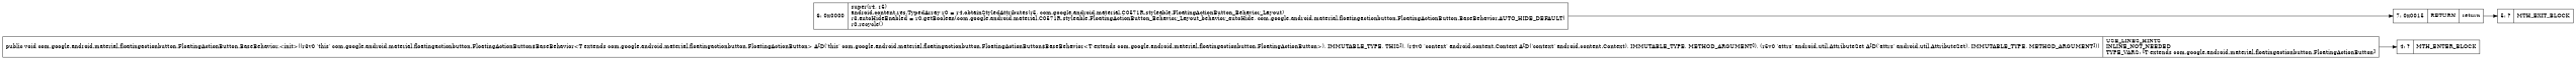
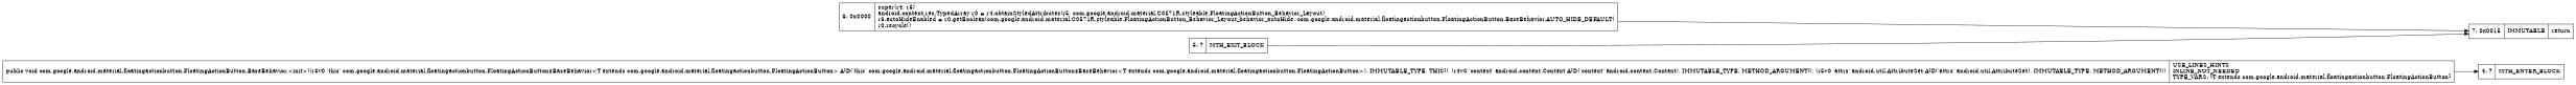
  digraph {
    rankdir=LR
    node [shape=record]
    n1 [label="{4\:\ ?|MTH_ENTER_BLOCK\l}"]
    n2 [label="{6\:\ 0x0000|super(r4, r5)\landroid.content.res.TypedArray r0 = r4.obtainStyledAttributes(r5, com.google.android.material.C0571R.styleable.FloatingActionButton_Behavior_Layout)\lr3.autoHideEnabled = r0.getBoolean(com.google.android.material.C0571R.styleable.FloatingActionButton_Behavior_Layout_behavior_autoHide, com.google.android.material.floatingactionbutton.FloatingActionButton.BaseBehavior.AUTO_HIDE_DEFAULT)\lr0.recycle()\l}"]
-   n3 [label="{7\:\ 0x0015|RETURN\l|return\l}"]
+   n3 [label="{7\:\ 0x0015|IMMUTABLE\l|return\l}"]
    n4 [label="{5\:\ ?|MTH_EXIT_BLOCK\l}"]
    n5 [label="{public void com.google.android.material.floatingactionbutton.FloatingActionButton.BaseBehavior.\<init\>((r3v0 'this' com.google.android.material.floatingactionbutton.FloatingActionButton$BaseBehavior\<T extends com.google.android.material.floatingactionbutton.FloatingActionButton\> A[D('this' com.google.android.material.floatingactionbutton.FloatingActionButton$BaseBehavior\<T extends com.google.android.material.floatingactionbutton.FloatingActionButton\>), IMMUTABLE_TYPE, THIS]), (r4v0 'context' android.content.Context A[D('context' android.content.Context), IMMUTABLE_TYPE, METHOD_ARGUMENT]), (r5v0 'attrs' android.util.AttributeSet A[D('attrs' android.util.AttributeSet), IMMUTABLE_TYPE, METHOD_ARGUMENT]))  | USE_LINES_HINTS\lINLINE_NOT_NEEDED\lTYPE_VARS: [T extends com.google.android.material.floatingactionbutton.FloatingActionButton]\l}"]
    n2 -> n3
-   n3 -> n4
+   n4 -> n3
    n5 -> n1
  }
